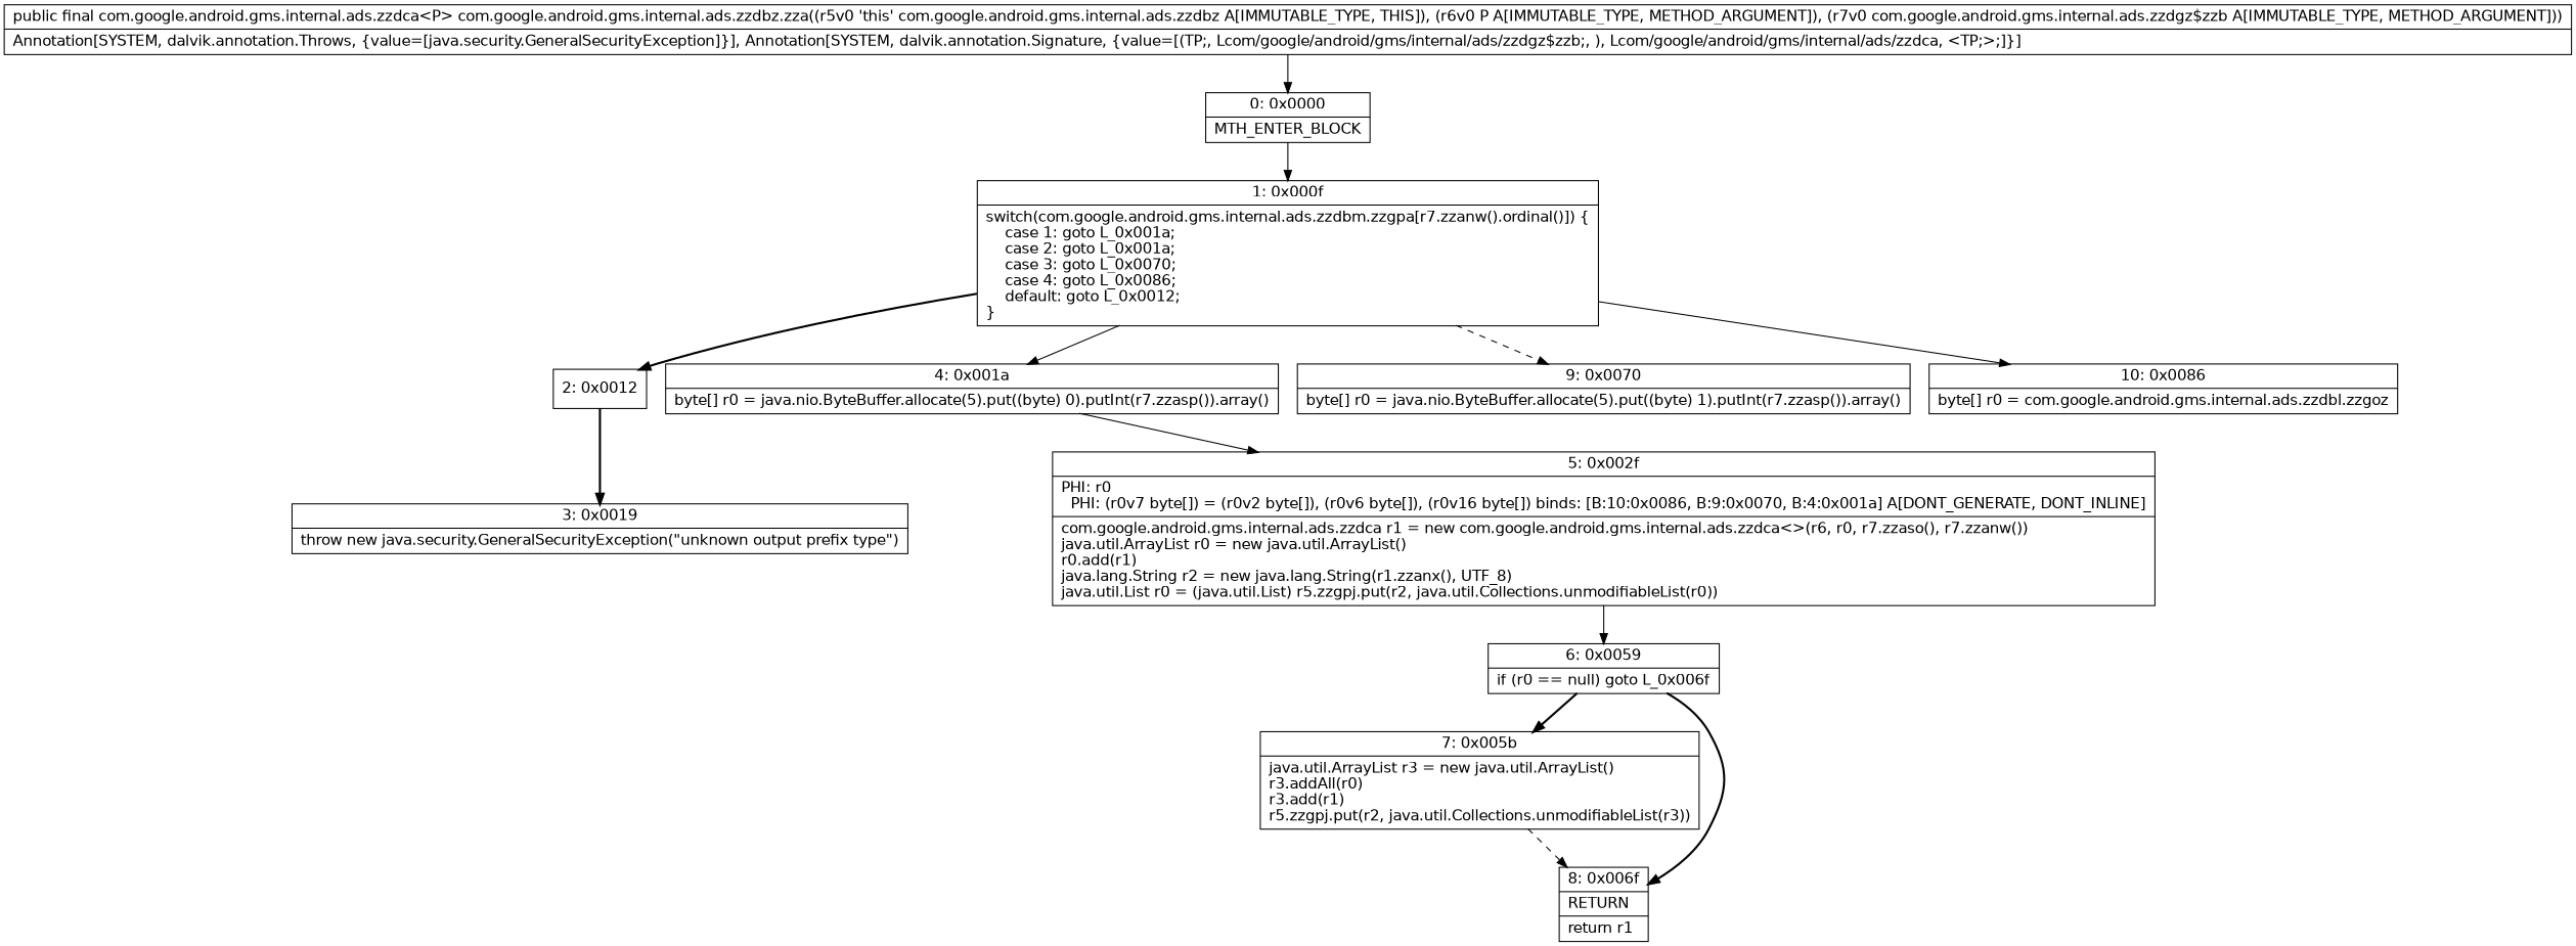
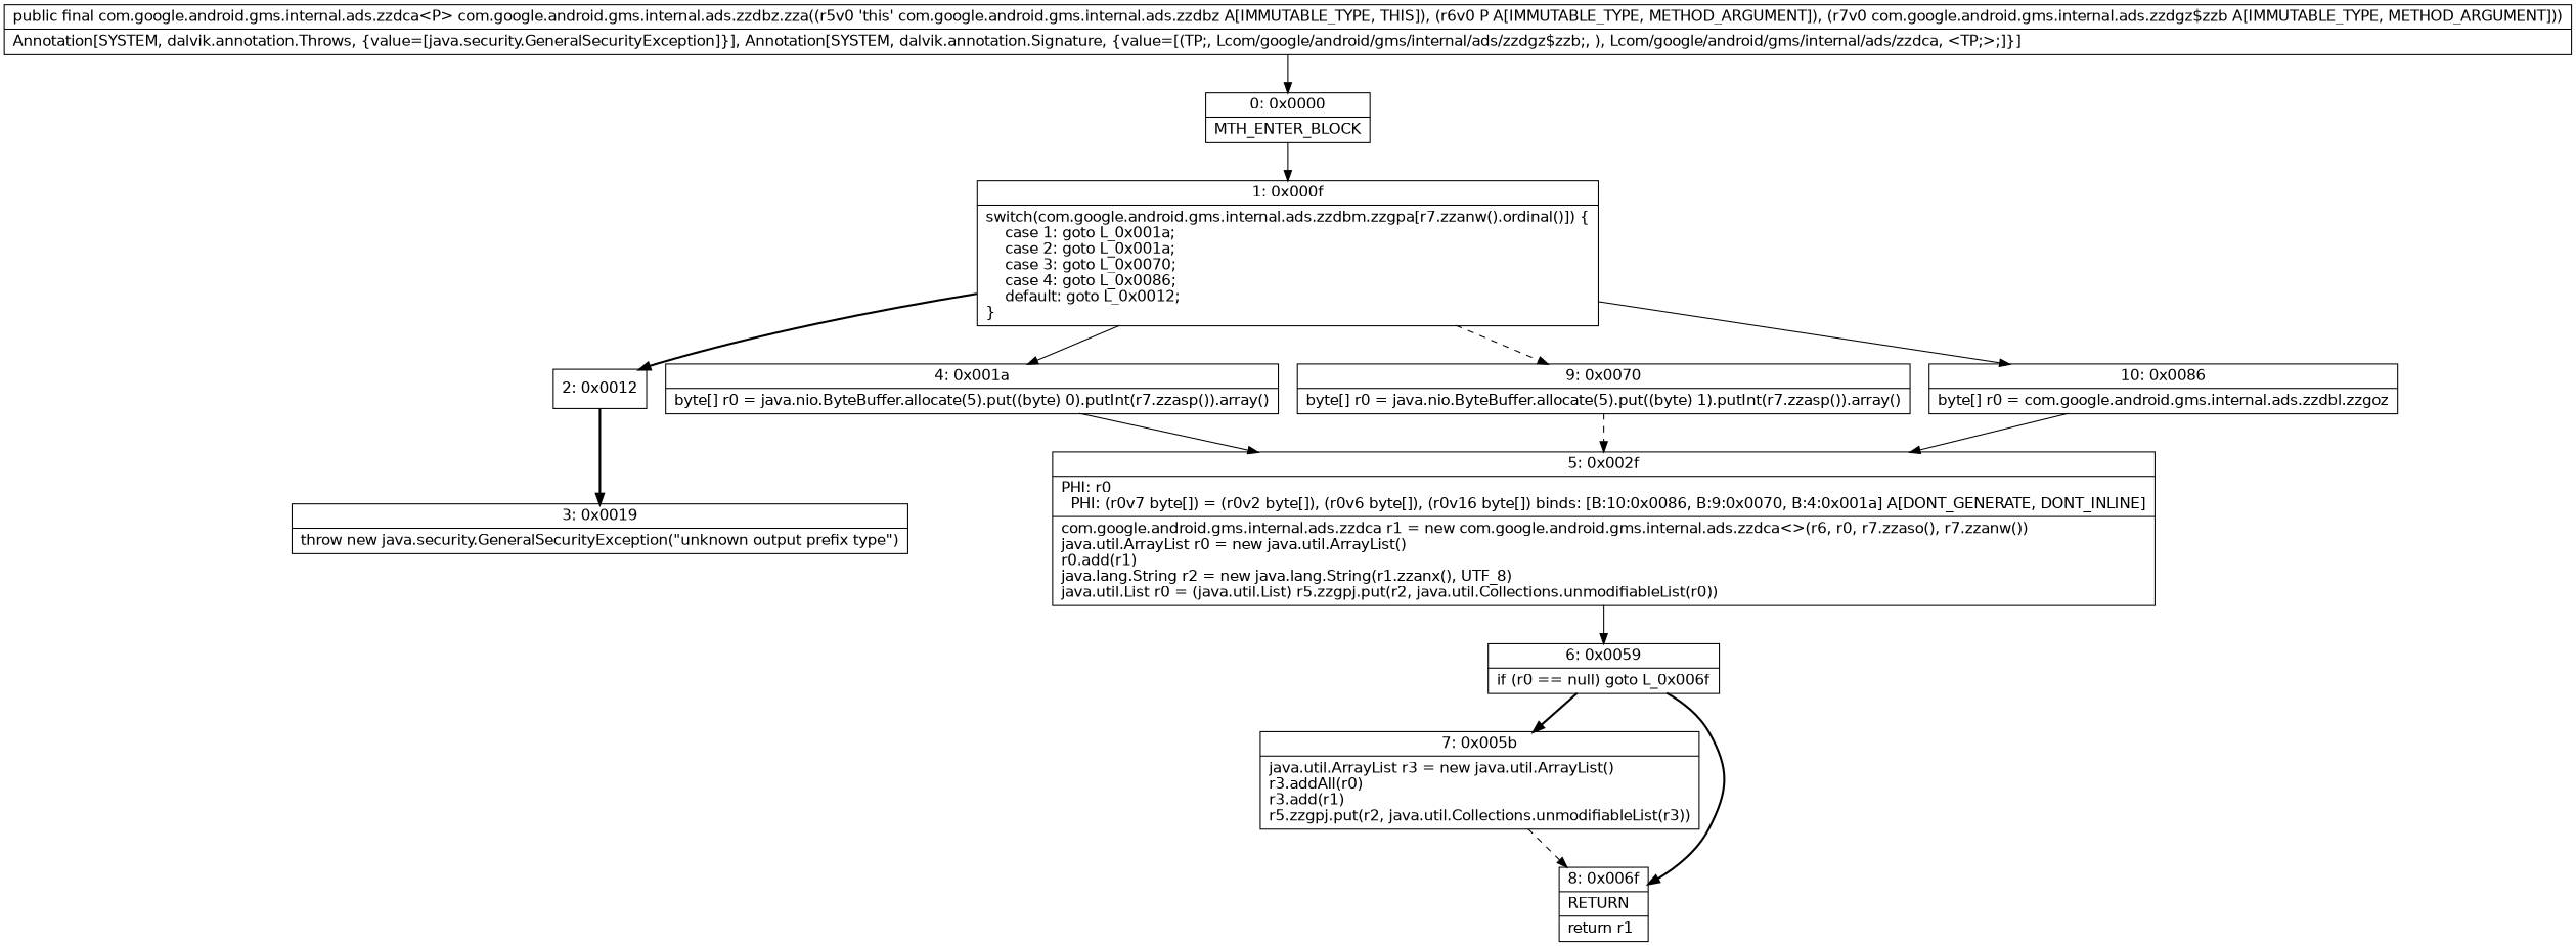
  digraph {
    fontname="DejaVu Sans"
    node [fontname="DejaVu Sans" shape=record]
    edge [fontname="DejaVu Sans" style=solid]
    n1 [label="{0\:\ 0x0000|MTH_ENTER_BLOCK\l}"]
    n2 [label="{1\:\ 0x000f|switch(com.google.android.gms.internal.ads.zzdbm.zzgpa[r7.zzanw().ordinal()]) \{\l    case 1: goto L_0x001a;\l    case 2: goto L_0x001a;\l    case 3: goto L_0x0070;\l    case 4: goto L_0x0086;\l    default: goto L_0x0012;\l\}\l}"]
    n3 [label="{2\:\ 0x0012}"]
    n4 [label="{4\:\ 0x001a|byte[] r0 = java.nio.ByteBuffer.allocate(5).put((byte) 0).putInt(r7.zzasp()).array()\l}"]
    n5 [label="{9\:\ 0x0070|byte[] r0 = java.nio.ByteBuffer.allocate(5).put((byte) 1).putInt(r7.zzasp()).array()\l}"]
    n6 [label="{10\:\ 0x0086|byte[] r0 = com.google.android.gms.internal.ads.zzdbl.zzgoz\l}"]
    n7 [label="{3\:\ 0x0019|throw new java.security.GeneralSecurityException(\"unknown output prefix type\")\l}"]
    n8 [label="{5\:\ 0x002f|PHI: r0 \l  PHI: (r0v7 byte[]) = (r0v2 byte[]), (r0v6 byte[]), (r0v16 byte[]) binds: [B:10:0x0086, B:9:0x0070, B:4:0x001a] A[DONT_GENERATE, DONT_INLINE]\l|com.google.android.gms.internal.ads.zzdca r1 = new com.google.android.gms.internal.ads.zzdca\<\>(r6, r0, r7.zzaso(), r7.zzanw())\ljava.util.ArrayList r0 = new java.util.ArrayList()\lr0.add(r1)\ljava.lang.String r2 = new java.lang.String(r1.zzanx(), UTF_8)\ljava.util.List r0 = (java.util.List) r5.zzgpj.put(r2, java.util.Collections.unmodifiableList(r0))\l}"]
    n9 [label="{6\:\ 0x0059|if (r0 == null) goto L_0x006f\l}"]
    n10 [label="{7\:\ 0x005b|java.util.ArrayList r3 = new java.util.ArrayList()\lr3.addAll(r0)\lr3.add(r1)\lr5.zzgpj.put(r2, java.util.Collections.unmodifiableList(r3))\l}"]
    n11 [label="{8\:\ 0x006f|RETURN\l|return r1\l}"]
    n12 [label="{public final com.google.android.gms.internal.ads.zzdca\<P\> com.google.android.gms.internal.ads.zzdbz.zza((r5v0 'this' com.google.android.gms.internal.ads.zzdbz A[IMMUTABLE_TYPE, THIS]), (r6v0 P A[IMMUTABLE_TYPE, METHOD_ARGUMENT]), (r7v0 com.google.android.gms.internal.ads.zzdgz$zzb A[IMMUTABLE_TYPE, METHOD_ARGUMENT]))  | Annotation[SYSTEM, dalvik.annotation.Throws, \{value=[java.security.GeneralSecurityException]\}], Annotation[SYSTEM, dalvik.annotation.Signature, \{value=[(TP;, Lcom\/google\/android\/gms\/internal\/ads\/zzdgz$zzb;, ), Lcom\/google\/android\/gms\/internal\/ads\/zzdca, \<TP;\>;]\}]\l}"]
    n1 -> n2
    n2 -> n3 [style=bold]
    n2 -> n4
    n2 -> n5 [style=dashed]
    n2 -> n6
    n3 -> n7 [style=bold]
    n4 -> n8
+   n5 -> n8 [style=dashed]
+   n6 -> n8
    n8 -> n9
    n9 -> n10 [style=bold]
    n9 -> n11 [style=bold]
    n10 -> n11 [style=dashed]
    n12 -> n1
  }
